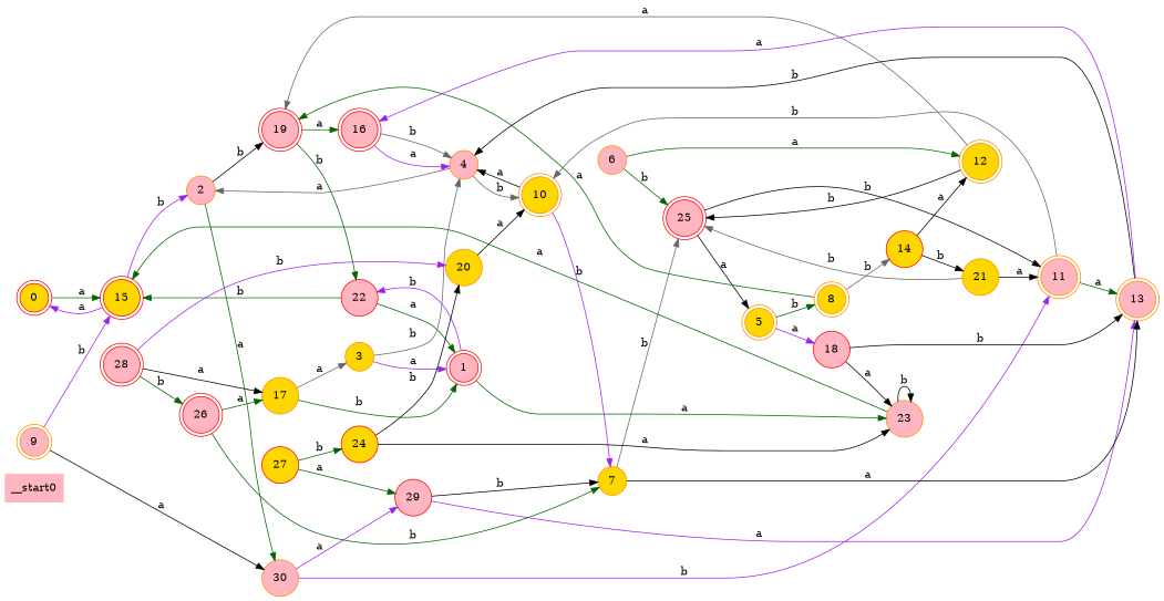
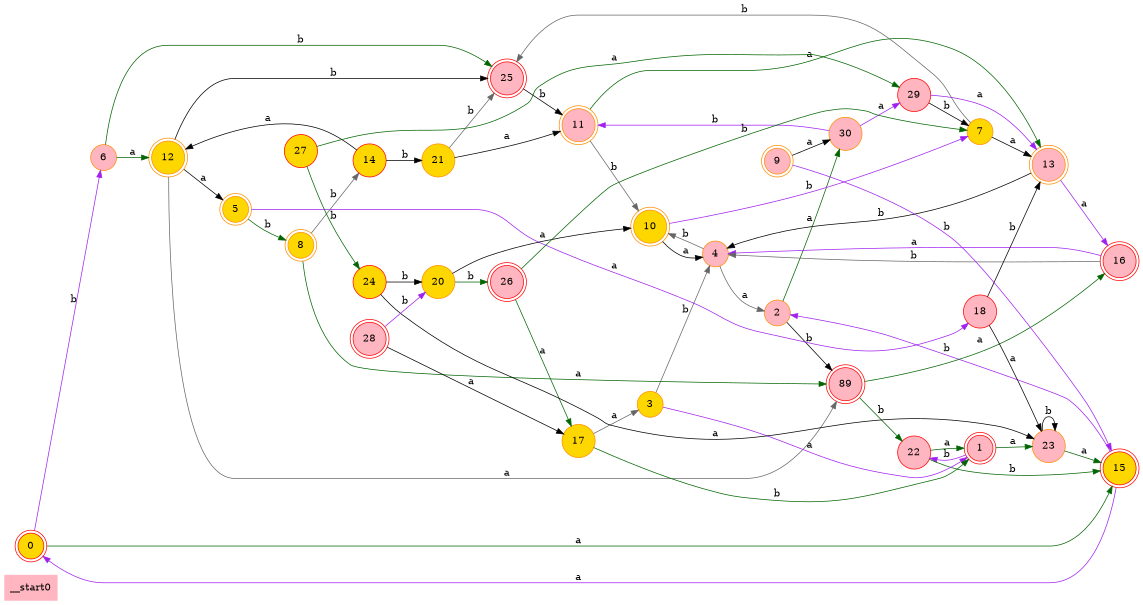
  digraph {
    rankdir=LR
    node [color=darkorange fillcolor=lightpink shape=circle style=filled]
    edge [color=darkgreen]
    __start0 [shape=none]
    n2 [color=red fillcolor=gold label=0 shape=doublecircle style="rounded,filled"]
    n3 [label=6]
    n4 [color=red fillcolor=gold label=15 shape=doublecircle style="rounded,filled"]
    n5 [fillcolor=gold label=12 shape=doublecircle style="rounded,filled"]
    n6 [color=red label=25 shape=doublecircle style="rounded,filled"]
    n7 [label=2]
    n8 [color=red label=1 shape=doublecircle style="rounded,filled"]
    n9 [color=red label=22]
    n10 [label=23]
-   n11 [color=red label=19 shape=doublecircle style="rounded,filled"]
+   n11 [color=red label=89 shape=doublecircle style="rounded,filled"]
    n12 [label=30]
    n13 [color=red label=16 shape=doublecircle style="rounded,filled"]
    n14 [label=11 shape=doublecircle style="rounded,filled"]
    n15 [color=red label=29]
    n16 [fillcolor=gold label=3]
    n17 [label=4]
    n18 [fillcolor=gold label=10 shape=doublecircle style="rounded,filled"]
    n19 [fillcolor=gold label=7]
    n20 [fillcolor=gold label=5 shape=doublecircle style="rounded,filled"]
    n21 [fillcolor=gold label=8 shape=doublecircle style="rounded,filled"]
    n22 [color=red label=18]
    n23 [color=red fillcolor=gold label=14]
    n24 [label=13 shape=doublecircle style="rounded,filled"]
    n25 [fillcolor=gold label=21]
    n26 [label=9 shape=doublecircle style="rounded,filled"]
    n27 [fillcolor=gold label=17]
    n28 [fillcolor=gold label=20]
    n29 [color=red label=26 shape=doublecircle style="rounded,filled"]
    n30 [color=red fillcolor=gold label=24]
    n31 [color=red fillcolor=gold label=27]
    n32 [color=red label=28 shape=doublecircle style="rounded,filled"]
+   n2 -> n3 [color=purple label=b]
    n2 -> n4 [label=a]
    n3 -> n5 [label=a]
    n3 -> n6 [label=b]
    n4 -> n2 [color=purple label=a]
    n4 -> n7 [color=purple label=b]
    n5 -> n6 [color=black label=b]
    n5 -> n11 [color=gray40 label=a]
    n6 -> n14 [color=black label=b]
-   n6 -> n20 [color=black label=a]
+   n5 -> n20 [color=black label=a]
    n7 -> n11 [color=black label=b]
    n7 -> n12 [label=a]
    n8 -> n9 [color=purple label=b]
    n8 -> n10 [label=a]
    n9 -> n4 [label=b]
    n9 -> n8 [label=a]
    n10 -> n4 [label=a]
    n10 -> n10 [color=black label=b]
    n11 -> n9 [label=b]
    n11 -> n13 [label=a]
    n12 -> n14 [color=purple label=b]
    n12 -> n15 [color=purple label=a]
    n13 -> n17 [color=purple label=a]
    n13 -> n17 [color=gray40 label=b]
    n14 -> n18 [color=gray40 label=b]
    n14 -> n24 [label=a]
    n15 -> n19 [color=black label=b]
    n15 -> n24 [color=purple label=a]
    n16 -> n8 [color=purple label=a]
    n16 -> n17 [color=gray40 label=b]
    n17 -> n7 [color=gray40 label=a]
    n17 -> n18 [color=gray40 label=b]
    n18 -> n17 [color=black label=a]
    n18 -> n19 [color=purple label=b]
    n19 -> n6 [color=gray40 label=b]
    n19 -> n24 [color=black label=a]
    n20 -> n21 [label=b]
    n20 -> n22 [color=purple label=a]
    n21 -> n11 [label=a]
    n21 -> n23 [color=gray40 label=b]
    n22 -> n10 [color=black label=a]
    n22 -> n24 [color=black label=b]
    n23 -> n5 [color=black label=a]
    n23 -> n25 [color=black label=b]
    n24 -> n13 [color=purple label=a]
    n24 -> n17 [color=black label=b]
    n25 -> n6 [color=gray40 label=b]
    n25 -> n14 [color=black label=a]
    n26 -> n4 [color=purple label=b]
    n26 -> n12 [color=black label=a]
    n27 -> n8 [label=b]
    n27 -> n16 [color=gray40 label=a]
    n28 -> n18 [color=black label=a]
-   n32 -> n29 [label=b]
+   n28 -> n29 [label=b]
    n29 -> n19 [label=b]
    n29 -> n27 [label=a]
    n30 -> n10 [color=black label=a]
    n30 -> n28 [color=black label=b]
    n31 -> n15 [label=a]
    n31 -> n30 [label=b]
    n32 -> n27 [color=black label=a]
    n32 -> n28 [color=purple label=b]
  }
